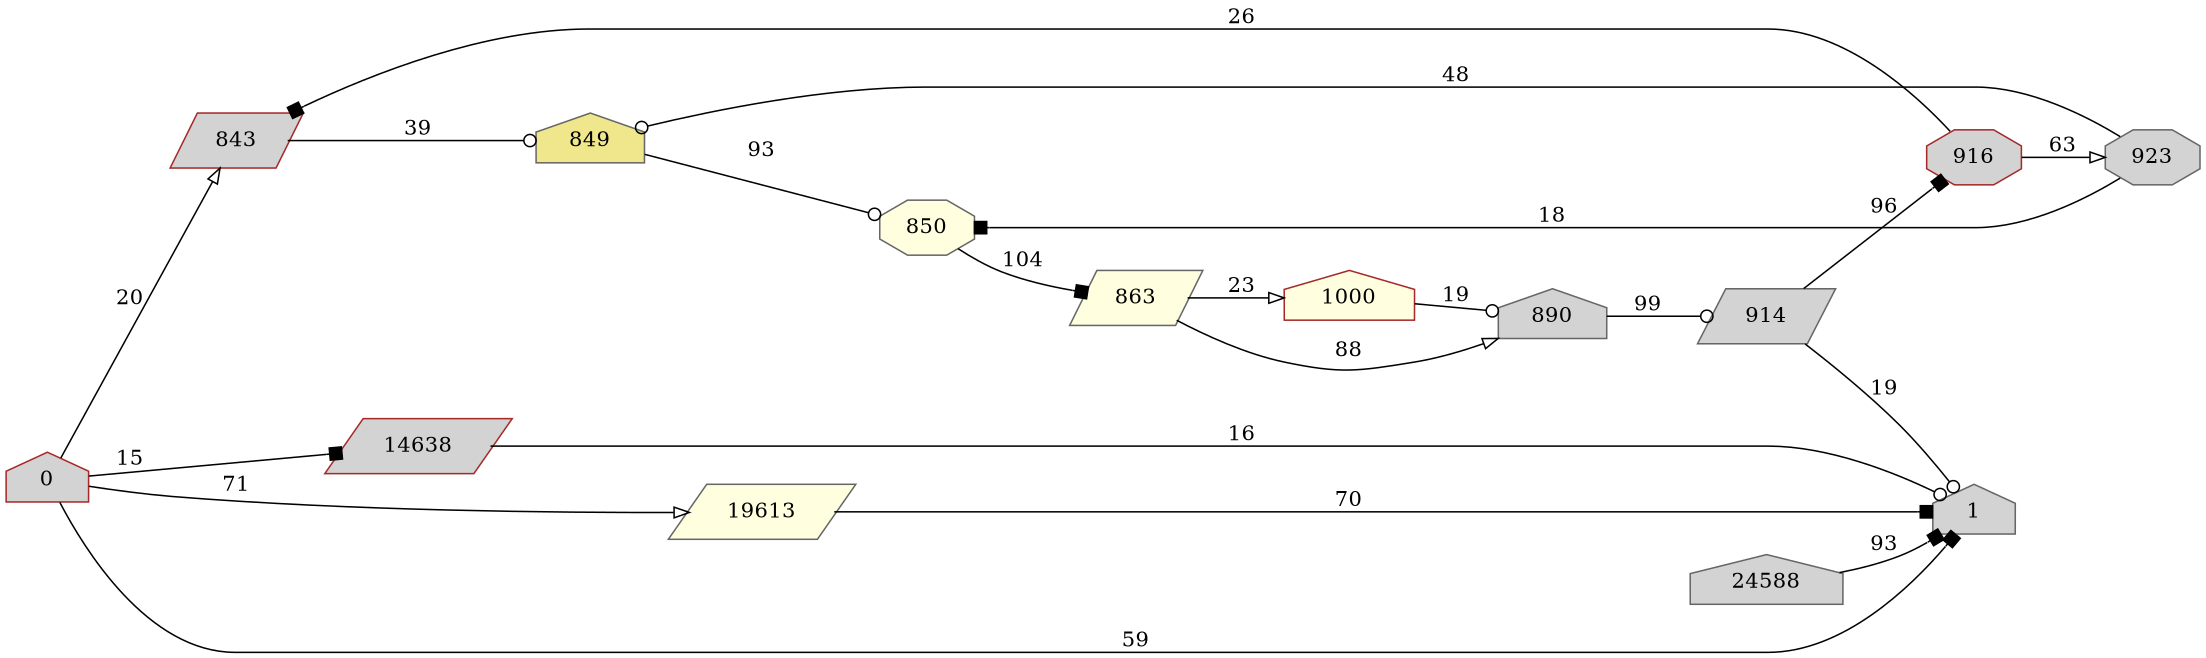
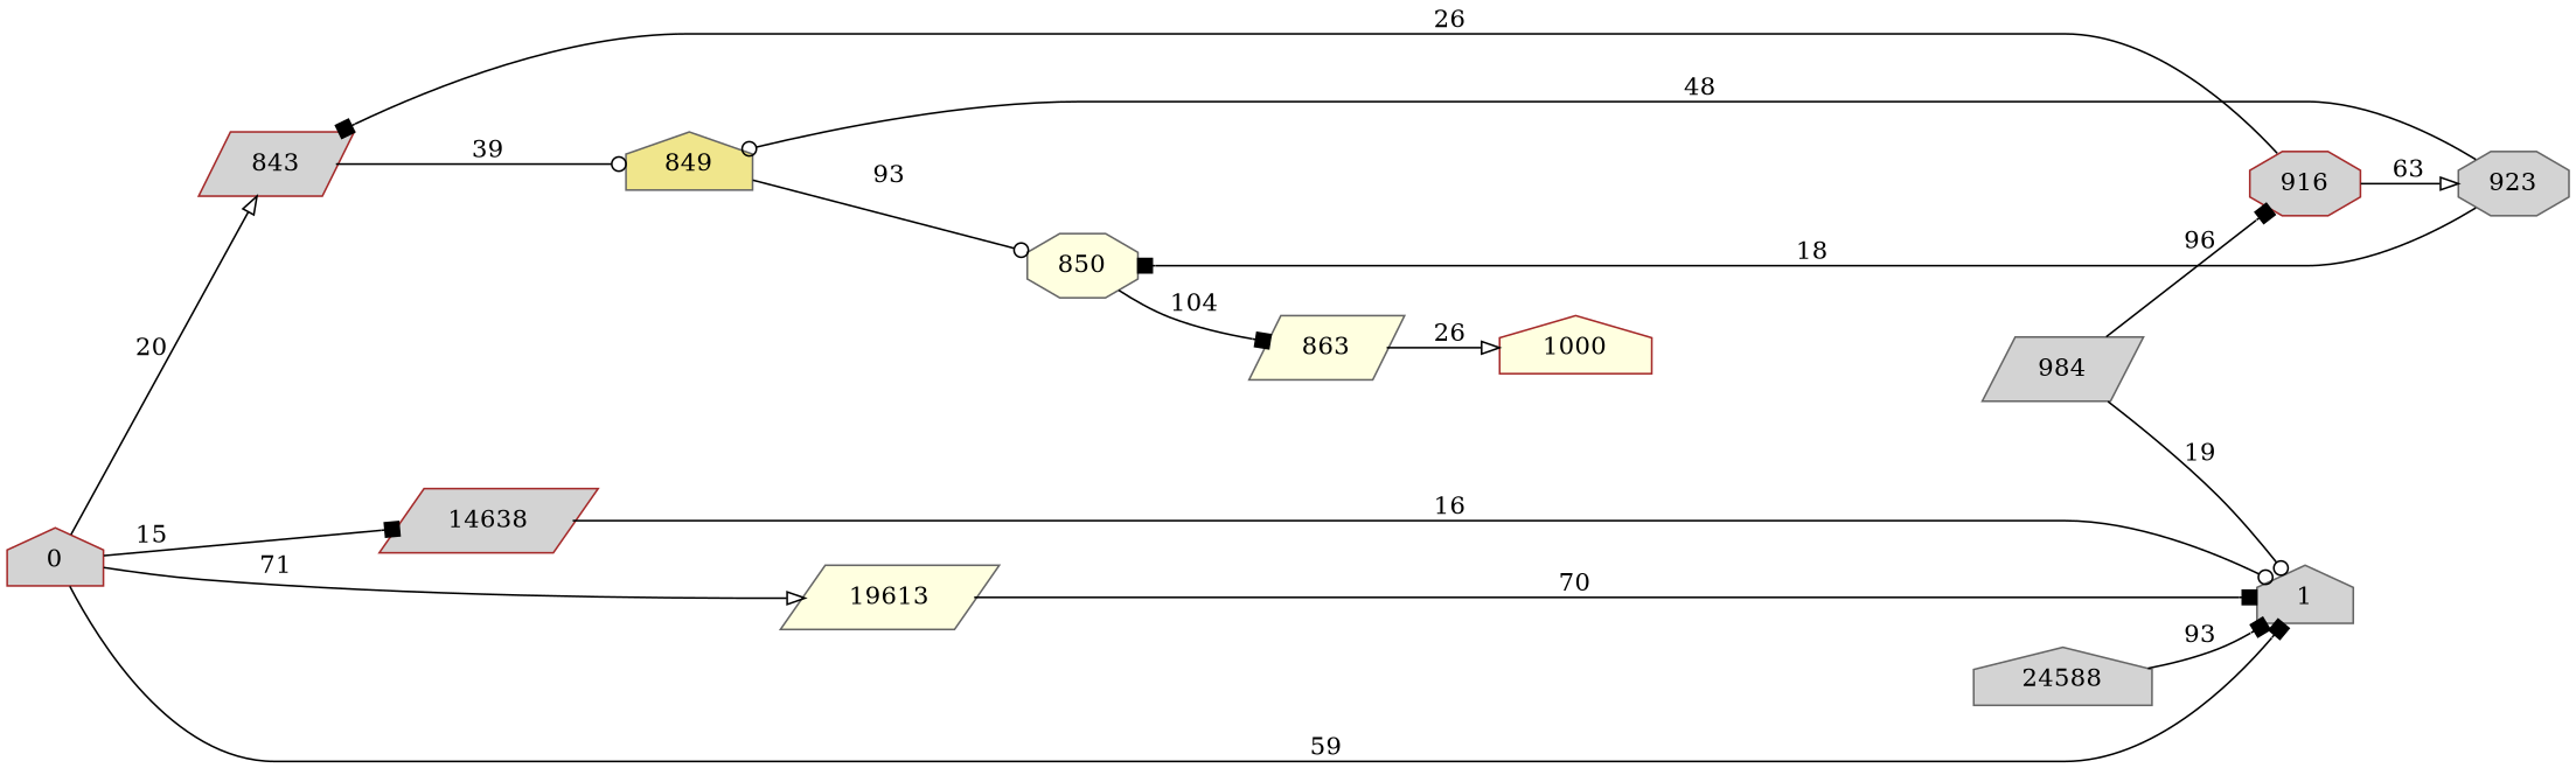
  digraph {
    rankdir=LR
    node [color=gray40 fillcolor=lightgrey shape=house style=filled]
    edge [arrowhead=box]
    843 [color=brown shape=parallelogram]
    849 [fillcolor=khaki]
    850 [fillcolor=lightyellow shape=octagon]
    863 [fillcolor=lightyellow shape=parallelogram]
-   890
    1000 [color=brown fillcolor=lightyellow]
-   914 [shape=parallelogram]
+   914 [shape=parallelogram label=984]
    916 [color=brown shape=octagon]
    1
    923 [shape=octagon]
    14638 [color=brown shape=parallelogram]
    19613 [fillcolor=lightyellow shape=parallelogram]
    24588
    0 [color=brown]
    843 -> 849 [arrowhead=odot label=39]
    849 -> 850 [arrowhead=odot label=93]
    850 -> 863 [label=104]
-   863 -> 890 [arrowhead=onormal label=88]
-   863 -> 1000 [arrowhead=onormal label=23]
-   890 -> 914 [arrowhead=odot label=99]
-   1000 -> 890 [arrowhead=odot label=19]
+   863 -> 1000 [arrowhead=onormal label=26]
    914 -> 916 [label=96]
    914 -> 1 [arrowhead=odot label=19]
    916 -> 843 [label=26]
    916 -> 923 [arrowhead=onormal label=63]
    923 -> 849 [arrowhead=odot label=48]
    923 -> 850 [label=18]
    14638 -> 1 [arrowhead=odot label=16]
    19613 -> 1 [label=70]
    24588 -> 1 [label=93]
    0 -> 843 [arrowhead=onormal label=20]
    0 -> 1 [label=59]
    0 -> 14638 [label=15]
    0 -> 19613 [arrowhead=onormal label=71]
  }
